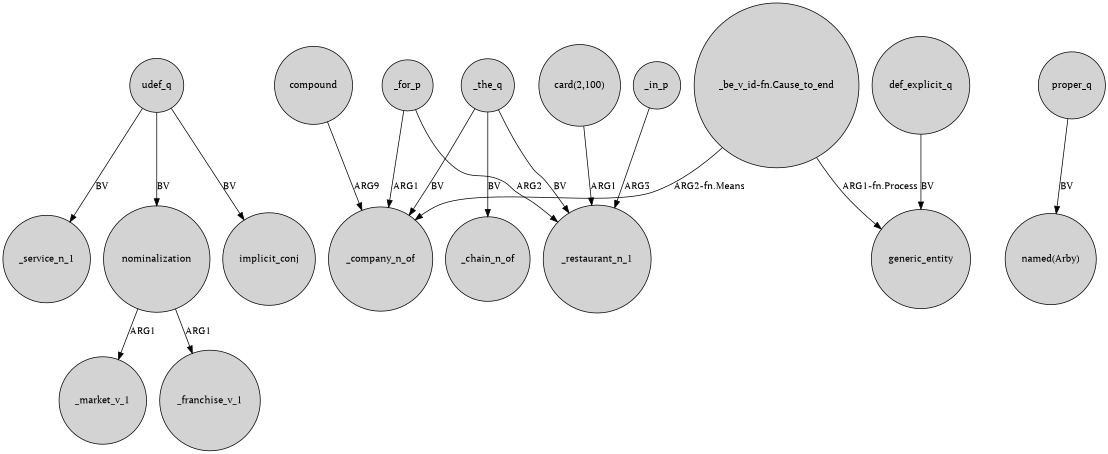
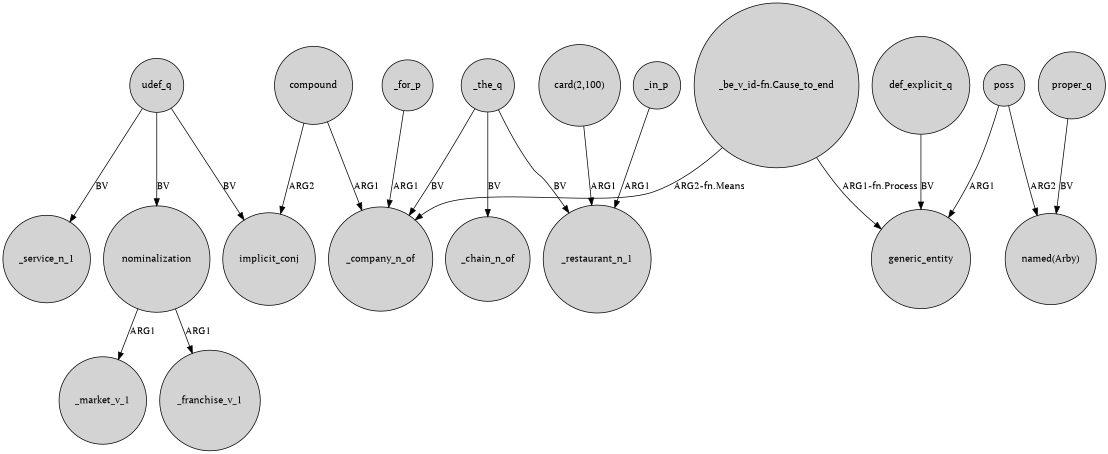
  digraph {
    fontname="PT Serif"
    node [fontname="PT Serif" shape=circle style=filled]
    edge [fontname="PT Serif"]
    udef_q
    _service_n_1
    nominalization
    implicit_conj
    _market_v_1
    _franchise_v_1
    def_explicit_q
    generic_entity
    compound
    _company_n_of
    _for_p
    _restaurant_n_1
+   poss
    "named(Arby)"
    "card(2,100)"
    _the_q
    _chain_n_of
    "_be_v_id-fn.Cause_to_end"
    proper_q
    _in_p
    udef_q -> _service_n_1 [label=BV]
    udef_q -> nominalization [label=BV]
    udef_q -> implicit_conj [label=BV]
    nominalization -> _market_v_1 [label=ARG1]
    nominalization -> _franchise_v_1 [label=ARG1]
    def_explicit_q -> generic_entity [label=BV]
-   compound -> _company_n_of [label=ARG9]
+   compound -> implicit_conj [label=ARG2]
+   compound -> _company_n_of [label=ARG1]
    _for_p -> _company_n_of [label=ARG1]
-   _for_p -> _restaurant_n_1 [label=ARG2]
+   poss -> generic_entity [label=ARG1]
+   poss -> "named(Arby)" [label=ARG2]
    "card(2,100)" -> _restaurant_n_1 [label=ARG1]
    _the_q -> _company_n_of [label=BV]
    _the_q -> _restaurant_n_1 [label=BV]
    _the_q -> _chain_n_of [label=BV]
    "_be_v_id-fn.Cause_to_end" -> generic_entity [label="ARG1-fn.Process"]
    "_be_v_id-fn.Cause_to_end" -> _company_n_of [label="ARG2-fn.Means"]
    proper_q -> "named(Arby)" [label=BV]
-   _in_p -> _restaurant_n_1 [label=ARG3]
+   _in_p -> _restaurant_n_1 [label=ARG1]
  }
